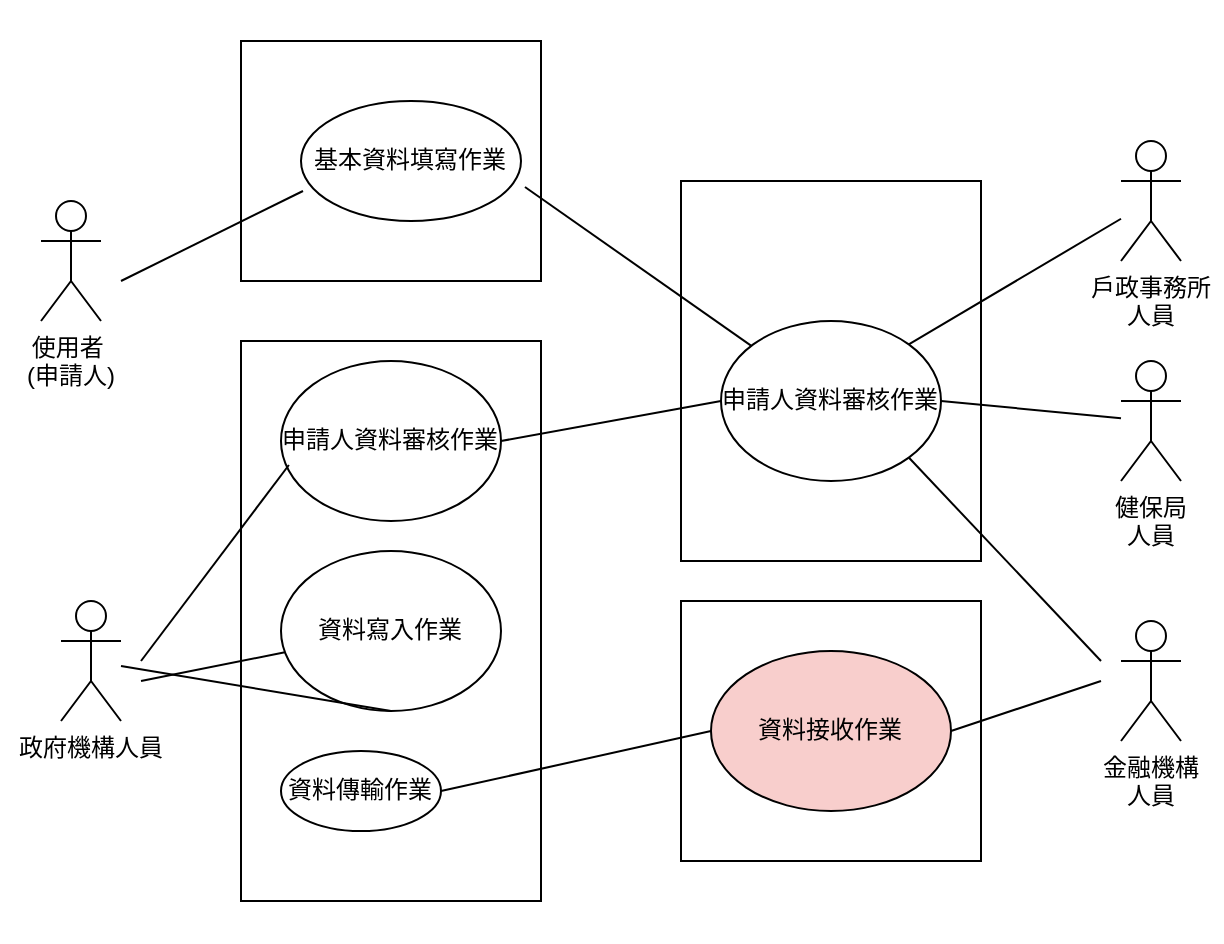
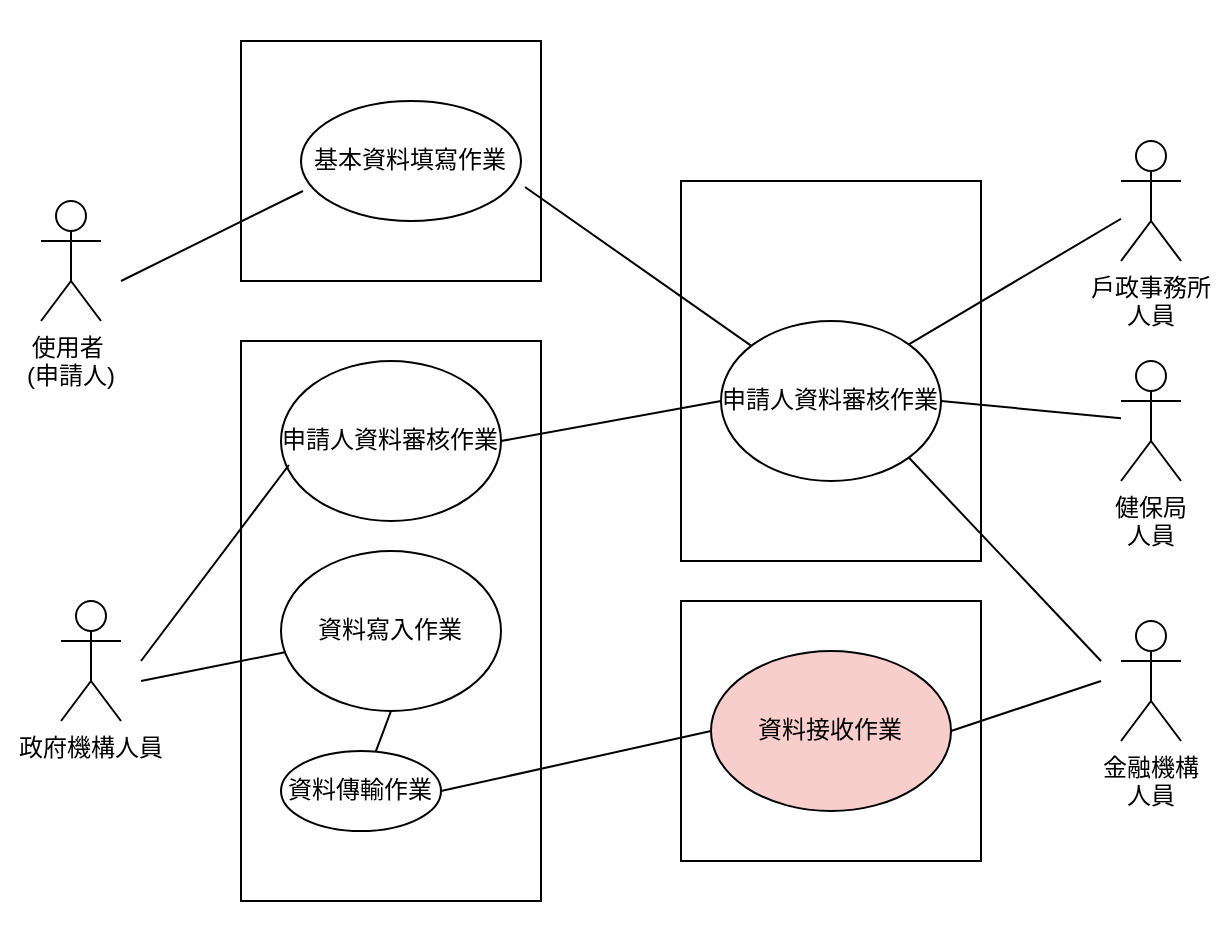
  <mxCell id="0" />
  <mxCell id="1" parent="0" />
  <mxCell id="2" value="" style="rounded=0;whiteSpace=wrap;html=1;" vertex="1" parent="1"><mxGeometry x="340" y="300" width="150" height="130" as="geometry" /></mxCell>
  <mxCell id="3" value="" style="rounded=0;whiteSpace=wrap;html=1;" vertex="1" parent="1"><mxGeometry x="340" y="90" width="150" height="190" as="geometry" /></mxCell>
  <mxCell id="4" value="" style="rounded=0;whiteSpace=wrap;html=1;" vertex="1" parent="1"><mxGeometry x="120" y="170" width="150" height="280" as="geometry" /></mxCell>
  <mxCell id="5" value="" style="rounded=0;whiteSpace=wrap;html=1;" vertex="1" parent="1"><mxGeometry x="120" y="20" width="150" height="120" as="geometry" /></mxCell>
  <mxCell id="6" value="使用者&amp;nbsp;&lt;br&gt;(申請人)" style="shape=umlActor;verticalLabelPosition=bottom;verticalAlign=top;html=1;outlineConnect=0;" vertex="1" parent="1"><mxGeometry x="20" y="100" width="30" height="60" as="geometry" /></mxCell>
  <mxCell id="7" value="基本資料填寫作業" style="ellipse;whiteSpace=wrap;html=1;" vertex="1" parent="1"><mxGeometry x="150" y="50" width="110" height="60" as="geometry" /></mxCell>
  <mxCell id="8" value="政府機構人員" style="shape=umlActor;verticalLabelPosition=bottom;verticalAlign=top;html=1;outlineConnect=0;" vertex="1" parent="1"><mxGeometry x="30" y="300" width="30" height="60" as="geometry" /></mxCell>
  <mxCell id="9" value="申請人資料審核作業" style="ellipse;whiteSpace=wrap;html=1;" vertex="1" parent="1"><mxGeometry x="360" y="160" width="110" height="80" as="geometry" /></mxCell>
  <mxCell id="10" value="資料寫入作業" style="ellipse;whiteSpace=wrap;html=1;" vertex="1" parent="1"><mxGeometry x="140" y="275" width="110" height="80" as="geometry" /></mxCell>
  <mxCell id="11" value="資料傳輸作業" style="ellipse;whiteSpace=wrap;html=1;direction=south;" vertex="1" parent="1"><mxGeometry x="140" y="375" width="80" height="40" as="geometry" /></mxCell>
  <mxCell id="12" value="" style="endArrow=none;html=1;entryX=0.009;entryY=0.75;entryDx=0;entryDy=0;entryPerimeter=0;" edge="1" parent="1" target="7"><mxGeometry width="50" height="50" relative="1" as="geometry"><mxPoint x="60" y="140" as="sourcePoint" /><mxPoint x="440" y="150" as="targetPoint" /></mxGeometry></mxCell>
  <mxCell id="13" value="" style="endArrow=none;html=1;exitX=1.018;exitY=0.717;exitDx=0;exitDy=0;exitPerimeter=0;" edge="1" parent="1" source="7" target="9"><mxGeometry width="50" height="50" relative="1" as="geometry"><mxPoint x="390" y="200" as="sourcePoint" /><mxPoint x="440" y="150" as="targetPoint" /></mxGeometry></mxCell>
  <mxCell id="14" value="申請人資料審核作業" style="ellipse;whiteSpace=wrap;html=1;" vertex="1" parent="1"><mxGeometry x="140" y="180" width="110" height="80" as="geometry" /></mxCell>
  <mxCell id="15" value="" style="endArrow=none;html=1;entryX=0.036;entryY=0.65;entryDx=0;entryDy=0;entryPerimeter=0;" edge="1" parent="1" target="14"><mxGeometry width="50" height="50" relative="1" as="geometry"><mxPoint x="70" y="330" as="sourcePoint" /><mxPoint x="440" y="150" as="targetPoint" /></mxGeometry></mxCell>
  <mxCell id="16" value="" style="endArrow=none;html=1;exitX=1;exitY=0.5;exitDx=0;exitDy=0;entryX=0;entryY=0.5;entryDx=0;entryDy=0;" edge="1" parent="1" source="14" target="9"><mxGeometry width="50" height="50" relative="1" as="geometry"><mxPoint x="390" y="200" as="sourcePoint" /><mxPoint x="440" y="150" as="targetPoint" /></mxGeometry></mxCell>
  <mxCell id="17" value="" style="endArrow=none;html=1;" edge="1" parent="1" target="10"><mxGeometry width="50" height="50" relative="1" as="geometry"><mxPoint x="70" y="340" as="sourcePoint" /><mxPoint x="440" y="150" as="targetPoint" /></mxGeometry></mxCell>
- <mxCell id="18" value="" style="endArrow=none;html=1;exitX=0.5;exitY=1;exitDx=0;exitDy=0;" edge="1" parent="1" source="10" target="8"><mxGeometry width="50" height="50" relative="1" as="geometry"><mxPoint x="390" y="200" as="sourcePoint" /><mxPoint x="440" y="150" as="targetPoint" /></mxGeometry></mxCell>
+ <mxCell id="18" value="" style="endArrow=none;html=1;exitX=0.5;exitY=1;exitDx=0;exitDy=0;" edge="1" parent="1" source="10" target="11"><mxGeometry width="50" height="50" relative="1" as="geometry"><mxPoint x="390" y="200" as="sourcePoint" /><mxPoint x="440" y="150" as="targetPoint" /></mxGeometry></mxCell>
  <mxCell id="19" value="資料接收作業" style="ellipse;whiteSpace=wrap;html=1;fillColor=#f8cecc;" vertex="1" parent="1"><mxGeometry x="355" y="325" width="120" height="80" as="geometry" /></mxCell>
  <mxCell id="20" value="金融機構&lt;br&gt;人員" style="shape=umlActor;verticalLabelPosition=bottom;verticalAlign=top;html=1;outlineConnect=0;" vertex="1" parent="1"><mxGeometry x="560" y="310" width="30" height="60" as="geometry" /></mxCell>
  <mxCell id="21" value="健保局&lt;br&gt;人員" style="shape=umlActor;verticalLabelPosition=bottom;verticalAlign=top;html=1;outlineConnect=0;" vertex="1" parent="1"><mxGeometry x="560" y="180" width="30" height="60" as="geometry" /></mxCell>
  <mxCell id="22" value="戶政事務所&lt;br&gt;人員" style="shape=umlActor;verticalLabelPosition=bottom;verticalAlign=top;html=1;outlineConnect=0;" vertex="1" parent="1"><mxGeometry x="560" y="70" width="30" height="60" as="geometry" /></mxCell>
  <mxCell id="23" value="" style="endArrow=none;html=1;exitX=0.5;exitY=0;exitDx=0;exitDy=0;entryX=0;entryY=0.5;entryDx=0;entryDy=0;" edge="1" parent="1" source="11" target="19"><mxGeometry width="50" height="50" relative="1" as="geometry"><mxPoint x="400" y="210" as="sourcePoint" /><mxPoint x="450" y="160" as="targetPoint" /></mxGeometry></mxCell>
  <mxCell id="24" value="" style="endArrow=none;html=1;exitX=1;exitY=0.5;exitDx=0;exitDy=0;" edge="1" parent="1" source="9" target="21"><mxGeometry width="50" height="50" relative="1" as="geometry"><mxPoint x="400" y="210" as="sourcePoint" /><mxPoint x="450" y="160" as="targetPoint" /></mxGeometry></mxCell>
  <mxCell id="25" value="" style="endArrow=none;html=1;exitX=1;exitY=0;exitDx=0;exitDy=0;" edge="1" parent="1" source="9" target="22"><mxGeometry width="50" height="50" relative="1" as="geometry"><mxPoint x="450" y="180" as="sourcePoint" /><mxPoint x="450" y="160" as="targetPoint" /></mxGeometry></mxCell>
  <mxCell id="26" value="" style="endArrow=none;html=1;exitX=1;exitY=0.5;exitDx=0;exitDy=0;" edge="1" parent="1" source="19"><mxGeometry width="50" height="50" relative="1" as="geometry"><mxPoint x="400" y="210" as="sourcePoint" /><mxPoint x="550" y="340" as="targetPoint" /></mxGeometry></mxCell>
  <mxCell id="27" value="" style="endArrow=none;html=1;exitX=1;exitY=1;exitDx=0;exitDy=0;" edge="1" parent="1" source="9"><mxGeometry width="50" height="50" relative="1" as="geometry"><mxPoint x="400" y="210" as="sourcePoint" /><mxPoint x="550" y="330" as="targetPoint" /></mxGeometry></mxCell>
